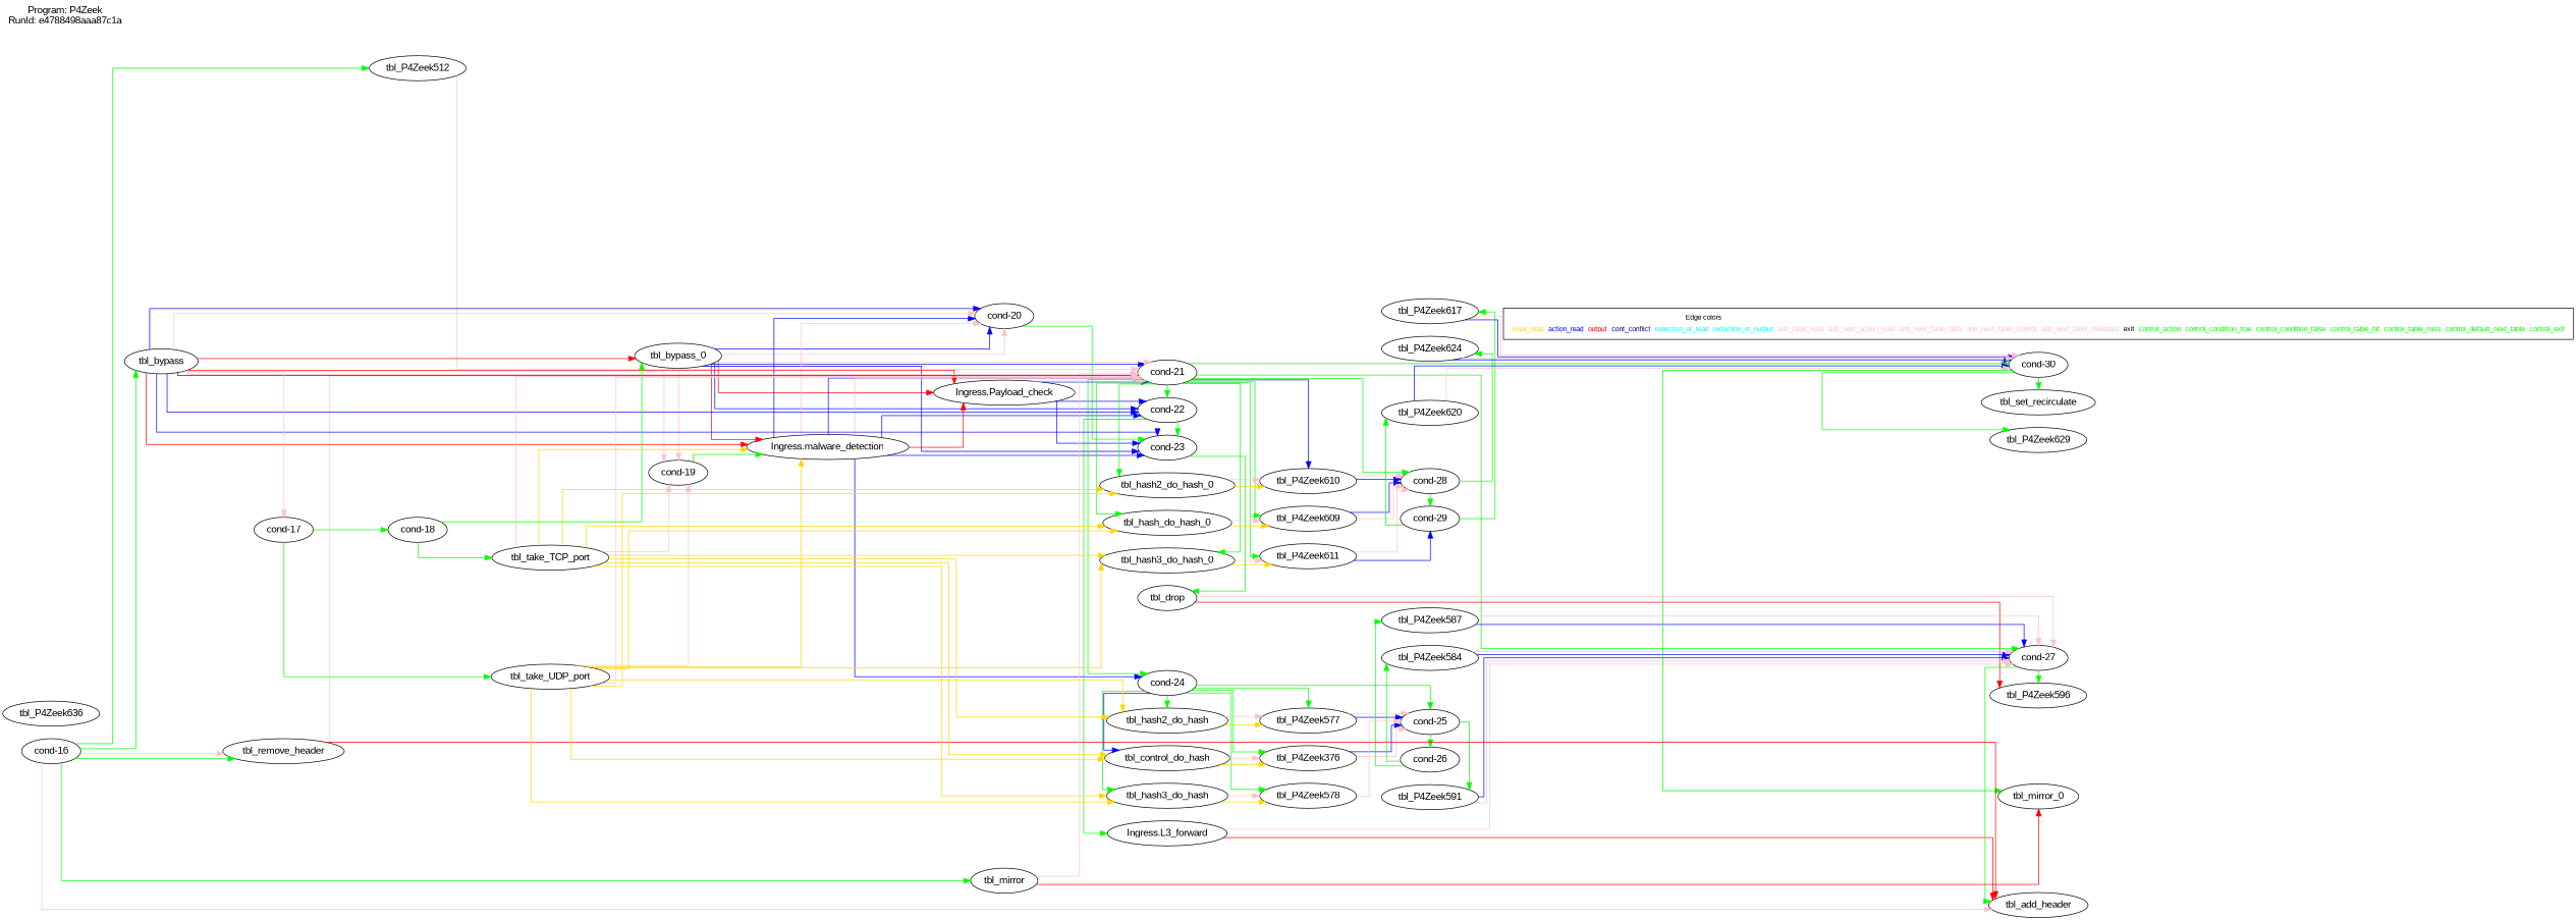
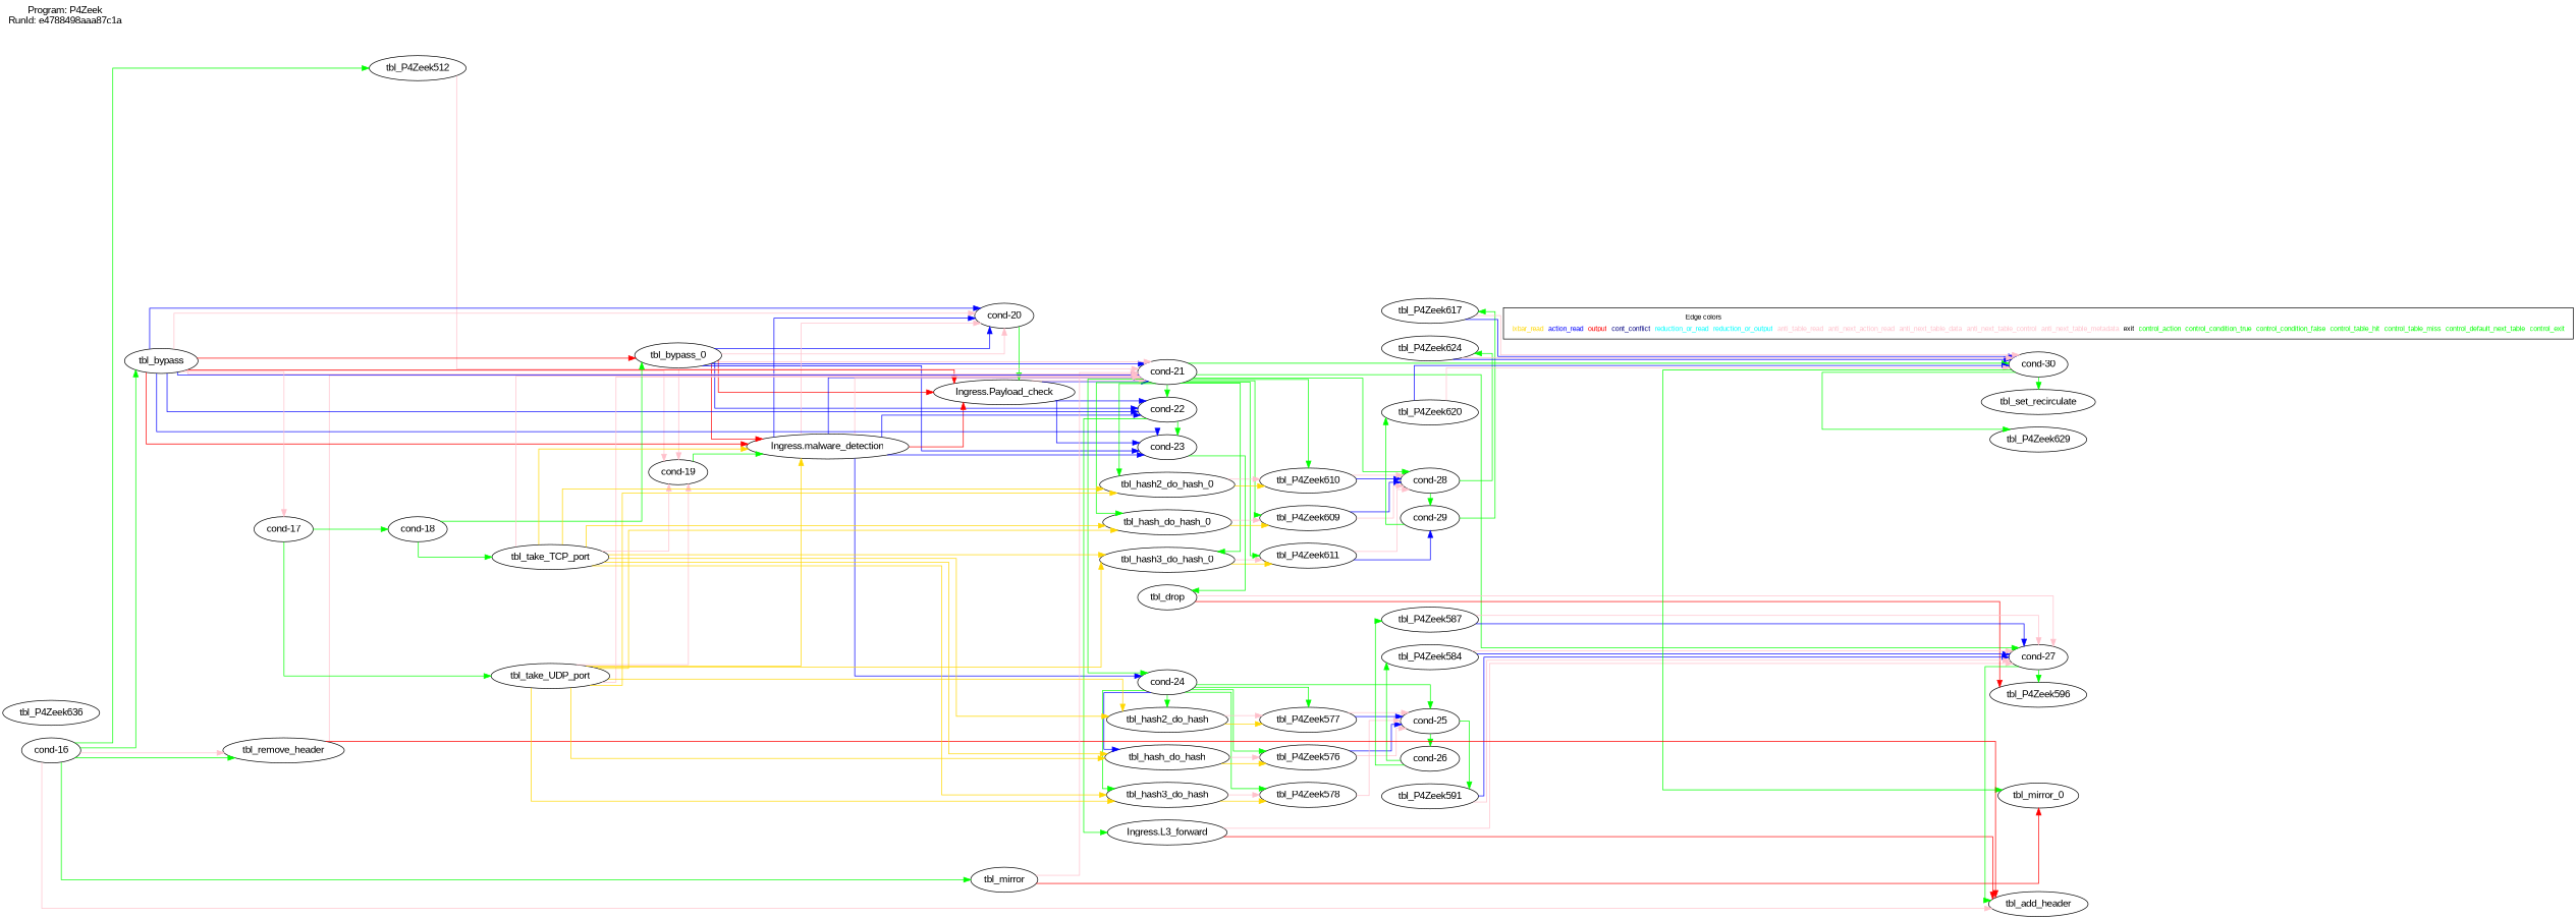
  digraph {
    fontname="Liberation Sans"
    label="Program: P4Zeek\nRunId: e4788498aaa87c1a\n"
    labeljust=l
    labelloc=t
    rankdir=LR
    splines=ortho
    node [fontname="Liberation Sans"]
    edge [color=green fontname="Liberation Sans"]
    tbl_bypass_0
    "cond-19"
    "Ingress.malware_detection"
    "cond-20"
    "Ingress.Payload_check"
    "cond-21"
    tbl_hash_do_hash_0
    tbl_hash2_do_hash_0
    tbl_hash3_do_hash_0
    "cond-22"
    "cond-24"
    "Ingress.L3_forward"
    "cond-23"
    tbl_drop
-   tbl_hash_do_hash [label=tbl_control_do_hash]
+   tbl_hash_do_hash
    tbl_hash2_do_hash
    tbl_hash3_do_hash
    tbl_P4Zeek609
    tbl_P4Zeek610
    tbl_P4Zeek611
-   tbl_P4Zeek576 [label=tbl_P4Zeek376]
+   tbl_P4Zeek576
    tbl_P4Zeek577
    tbl_P4Zeek578
    "cond-28"
    "cond-29"
    tbl_P4Zeek617
    tbl_P4Zeek620
    tbl_P4Zeek624
    "cond-25"
    "cond-26"
    tbl_P4Zeek584
    tbl_P4Zeek587
    tbl_P4Zeek591
    "cond-30"
    tbl_mirror_0
    tbl_P4Zeek629
    tbl_set_recirculate
    "cond-27"
    tbl_add_header
    tbl_P4Zeek596
    n41 [fontsize=10 label=<<table border="0" cellborder="0"><tr><td colspan="8">Edge colors</td></tr><tr><td><font color="gold">ixbar_read</font></td><td><font color="blue">action_read</font></td><td><font color="red">output</font></td><td><font color="navy">cont_conflict</font></td><td><font color="cyan">reduction_or_read</font></td><td><font color="cyan">reduction_or_output</font></td><td><font color="pink">anti_table_read</font></td><td><font color="pink">anti_next_action_read</font></td><td><font color="pink">anti_next_table_data</font></td><td><font color="pink">anti_next_table_control</font></td><td><font color="pink">anti_next_table_metadata</font></td><td><font color="black">exit</font></td><td><font color="green">control_action</font></td><td><font color="green">control_condition_true</font></td><td><font color="green">control_condition_false</font></td><td><font color="green">control_table_hit</font></td><td><font color="green">control_table_miss</font></td><td><font color="green">control_default_next_table</font></td><td><font color="green">control_exit</font></td></tr></table>> shape=record]
    "cond-16"
    tbl_remove_header
    tbl_mirror
    tbl_P4Zeek512
    tbl_bypass
    "cond-17"
    tbl_take_UDP_port
    "cond-18"
    tbl_take_TCP_port
    tbl_P4Zeek636
    subgraph sub_1 {
      rank=same
      tbl_bypass_0
      "cond-19"
    }
    subgraph sub_2 {
      rank=same
      "Ingress.malware_detection"
    }
    subgraph sub_3 {
      rank=same
      "cond-20"
      "Ingress.Payload_check"
    }
    subgraph sub_4 {
      rank=same
      "cond-21"
      tbl_hash_do_hash_0
      tbl_hash2_do_hash_0
      tbl_hash3_do_hash_0
      "cond-22"
      "cond-24"
      "Ingress.L3_forward"
      "cond-23"
      tbl_drop
      tbl_hash_do_hash
      tbl_hash2_do_hash
      tbl_hash3_do_hash
    }
    subgraph sub_5 {
      rank=same
      tbl_P4Zeek609
      tbl_P4Zeek610
      tbl_P4Zeek611
      tbl_P4Zeek576
      tbl_P4Zeek577
      tbl_P4Zeek578
    }
    subgraph sub_6 {
      rank=same
      "cond-28"
      "cond-29"
      tbl_P4Zeek617
      tbl_P4Zeek620
      tbl_P4Zeek624
      "cond-25"
      "cond-26"
      tbl_P4Zeek584
      tbl_P4Zeek587
      tbl_P4Zeek591
    }
    subgraph sub_7 {
      rank=same
      "cond-30"
      tbl_mirror_0
      tbl_P4Zeek629
      tbl_set_recirculate
      "cond-27"
      tbl_add_header
      tbl_P4Zeek596
    }
    subgraph sub_8 {
      rank=max
      subgraph cluster_9 {
        rank=max
        n41
      }
    }
    tbl_bypass_0 -> "cond-19" [color=pink]
    tbl_bypass_0 -> "Ingress.malware_detection" [color=red]
    tbl_bypass_0 -> "cond-20" [color=blue]
    tbl_bypass_0 -> "cond-20" [color=pink]
    tbl_bypass_0 -> "Ingress.Payload_check" [color=red]
    tbl_bypass_0 -> "cond-21" [color=blue]
    tbl_bypass_0 -> "cond-21" [color=pink]
    tbl_bypass_0 -> "cond-22" [color=blue]
    tbl_bypass_0 -> "cond-23" [color=blue]
    "cond-19" -> "Ingress.malware_detection"
    "Ingress.malware_detection" -> "cond-20" [color=blue]
    "Ingress.malware_detection" -> "cond-20" [color=pink]
    "Ingress.malware_detection" -> "Ingress.Payload_check" [color=red]
    "Ingress.malware_detection" -> "cond-21" [color=blue]
    "Ingress.malware_detection" -> "cond-21" [color=pink]
    "Ingress.malware_detection" -> "cond-22" [color=blue]
    "Ingress.malware_detection" -> "cond-24" [color=blue]
    "Ingress.malware_detection" -> "cond-23" [color=blue]
-   "cond-20" -> "cond-23"
+   "cond-20" -> "Ingress.Payload_check"
    "Ingress.Payload_check" -> "cond-21" [color=blue]
    "Ingress.Payload_check" -> "cond-21" [color=pink]
    "Ingress.Payload_check" -> "cond-22" [color=blue]
    "Ingress.Payload_check" -> "cond-23" [color=blue]
    "cond-21" -> tbl_hash_do_hash_0
    "cond-21" -> tbl_hash2_do_hash_0
    "cond-21" -> tbl_hash3_do_hash_0
    "cond-21" -> "cond-22"
    "cond-21" -> "cond-24"
    "cond-21" -> tbl_P4Zeek609
-   "cond-21" -> tbl_P4Zeek610 [color=blue]
+   "cond-21" -> tbl_P4Zeek610
    "cond-21" -> tbl_P4Zeek611
    "cond-21" -> "cond-28"
    "cond-21" -> "cond-30"
    "cond-21" -> "cond-27"
    tbl_hash_do_hash_0 -> tbl_P4Zeek609 [color=gold]
    tbl_hash_do_hash_0 -> tbl_P4Zeek609 [color=pink]
    tbl_hash2_do_hash_0 -> tbl_P4Zeek610 [color=gold]
    tbl_hash2_do_hash_0 -> tbl_P4Zeek610 [color=pink]
    tbl_hash3_do_hash_0 -> tbl_P4Zeek611 [color=gold]
    tbl_hash3_do_hash_0 -> tbl_P4Zeek611 [color=pink]
    "cond-22" -> "Ingress.L3_forward"
    "cond-22" -> "cond-23"
    "cond-24" -> tbl_hash_do_hash [color=blue]
    "cond-24" -> tbl_hash2_do_hash
    "cond-24" -> tbl_hash3_do_hash
    "cond-24" -> tbl_P4Zeek576
    "cond-24" -> tbl_P4Zeek577
    "cond-24" -> tbl_P4Zeek578
    "cond-24" -> "cond-25"
    "Ingress.L3_forward" -> "cond-27" [color=pink]
    "Ingress.L3_forward" -> tbl_add_header [color=red]
    "cond-23" -> tbl_drop
    tbl_drop -> "cond-27" [color=pink]
    tbl_drop -> tbl_P4Zeek596 [color=red]
    tbl_hash_do_hash -> tbl_P4Zeek576 [color=gold]
    tbl_hash_do_hash -> tbl_P4Zeek576 [color=pink]
    tbl_hash2_do_hash -> tbl_P4Zeek577 [color=gold]
    tbl_hash2_do_hash -> tbl_P4Zeek577 [color=pink]
    tbl_hash3_do_hash -> tbl_P4Zeek578 [color=gold]
    tbl_hash3_do_hash -> tbl_P4Zeek578 [color=pink]
    tbl_P4Zeek609 -> "cond-28" [color=blue]
    tbl_P4Zeek609 -> "cond-28" [color=pink]
    tbl_P4Zeek610 -> "cond-28" [color=blue]
    tbl_P4Zeek610 -> "cond-28" [color=pink]
    tbl_P4Zeek611 -> "cond-28" [color=pink]
    tbl_P4Zeek611 -> "cond-29" [color=blue]
    tbl_P4Zeek576 -> "cond-25" [color=blue]
    tbl_P4Zeek576 -> "cond-25" [color=pink]
    tbl_P4Zeek577 -> "cond-25" [color=blue]
    tbl_P4Zeek577 -> "cond-25" [color=pink]
    tbl_P4Zeek578 -> "cond-25" [color=pink]
    "cond-28" -> "cond-29"
    "cond-28" -> tbl_P4Zeek624
    "cond-29" -> tbl_P4Zeek617
    "cond-29" -> tbl_P4Zeek620
    tbl_P4Zeek617 -> "cond-30" [color=blue]
    tbl_P4Zeek617 -> "cond-30" [color=pink]
    tbl_P4Zeek620 -> "cond-30" [color=blue]
    tbl_P4Zeek620 -> "cond-30" [color=pink]
    tbl_P4Zeek624 -> "cond-30" [color=blue]
    tbl_P4Zeek624 -> "cond-30" [color=pink]
    "cond-25" -> "cond-26"
    "cond-25" -> tbl_P4Zeek591
    "cond-26" -> tbl_P4Zeek584
    "cond-26" -> tbl_P4Zeek587
    tbl_P4Zeek584 -> "cond-27" [color=blue]
    tbl_P4Zeek584 -> "cond-27" [color=pink]
    tbl_P4Zeek587 -> "cond-27" [color=blue]
    tbl_P4Zeek587 -> "cond-27" [color=pink]
    tbl_P4Zeek591 -> "cond-27" [color=blue]
    tbl_P4Zeek591 -> "cond-27" [color=pink]
    "cond-30" -> tbl_mirror_0
    "cond-30" -> tbl_P4Zeek629
    "cond-30" -> tbl_set_recirculate
    "cond-27" -> tbl_add_header
    "cond-27" -> tbl_P4Zeek596
    "cond-16" -> tbl_add_header [color=pink]
    "cond-16" -> tbl_remove_header
    "cond-16" -> tbl_remove_header [color=pink]
    "cond-16" -> tbl_mirror
    "cond-16" -> tbl_P4Zeek512
    "cond-16" -> tbl_bypass
    tbl_remove_header -> "cond-21" [color=pink]
    tbl_remove_header -> tbl_add_header [color=red]
    tbl_mirror -> "cond-21" [color=pink]
    tbl_mirror -> tbl_mirror_0 [color=red]
    tbl_P4Zeek512 -> "cond-21" [color=pink]
    tbl_bypass -> tbl_bypass_0 [color=red]
    tbl_bypass -> "cond-19" [color=pink]
    tbl_bypass -> "Ingress.malware_detection" [color=red]
    tbl_bypass -> "cond-20" [color=blue]
    tbl_bypass -> "cond-20" [color=pink]
    tbl_bypass -> "Ingress.Payload_check" [color=red]
    tbl_bypass -> "cond-21" [color=blue]
    tbl_bypass -> "cond-21" [color=pink]
    tbl_bypass -> "cond-22" [color=blue]
    tbl_bypass -> "cond-23" [color=blue]
    tbl_bypass -> "cond-17" [color=pink]
    "cond-17" -> tbl_take_UDP_port
    "cond-17" -> "cond-18"
    tbl_take_UDP_port -> "cond-19" [color=pink]
    tbl_take_UDP_port -> "Ingress.malware_detection" [color=gold]
    tbl_take_UDP_port -> "cond-21" [color=pink]
    tbl_take_UDP_port -> tbl_hash_do_hash_0 [color=gold]
    tbl_take_UDP_port -> tbl_hash2_do_hash_0 [color=gold]
    tbl_take_UDP_port -> tbl_hash3_do_hash_0 [color=gold]
    tbl_take_UDP_port -> tbl_hash_do_hash [color=gold]
    tbl_take_UDP_port -> tbl_hash2_do_hash [color=gold]
    tbl_take_UDP_port -> tbl_hash3_do_hash [color=gold]
    "cond-18" -> tbl_bypass_0
    "cond-18" -> tbl_take_TCP_port
    tbl_take_TCP_port -> "cond-19" [color=pink]
    tbl_take_TCP_port -> "Ingress.malware_detection" [color=gold]
    tbl_take_TCP_port -> "cond-21" [color=pink]
    tbl_take_TCP_port -> tbl_hash_do_hash_0 [color=gold]
    tbl_take_TCP_port -> tbl_hash2_do_hash_0 [color=gold]
    tbl_take_TCP_port -> tbl_hash3_do_hash_0 [color=gold]
    tbl_take_TCP_port -> tbl_hash_do_hash [color=gold]
    tbl_take_TCP_port -> tbl_hash2_do_hash [color=gold]
    tbl_take_TCP_port -> tbl_hash3_do_hash [color=gold]
  }
